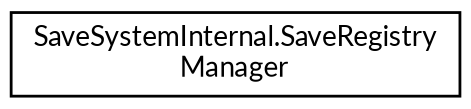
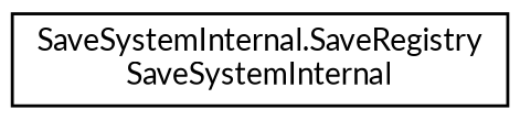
  digraph {
    rankdir=LR
    fontname=Lato
-   n1 [color=black fillcolor=white fontname=Lato fontsize=10 height=0.2 label="SaveSystemInternal.SaveRegistry\lManager" shape=record style=filled width=0.4]
+   n1 [color=black fillcolor=white fontname=Lato fontsize=10 height=0.2 label="SaveSystemInternal.SaveRegistry\lSaveSystemInternal" shape=record style=filled width=0.4]
  }
